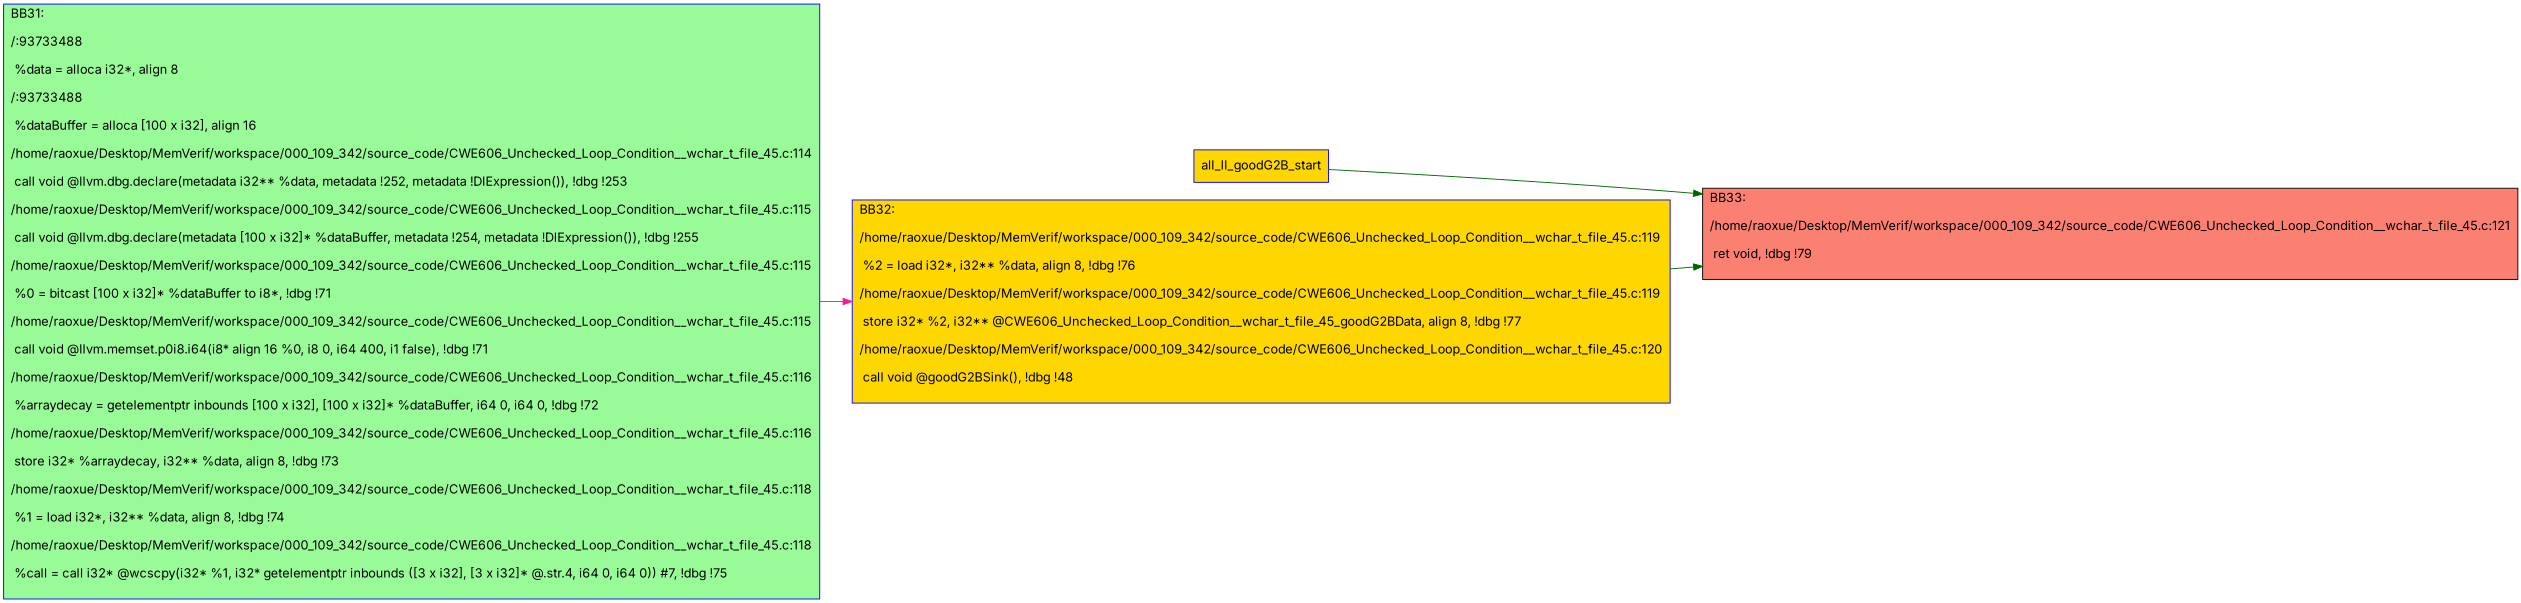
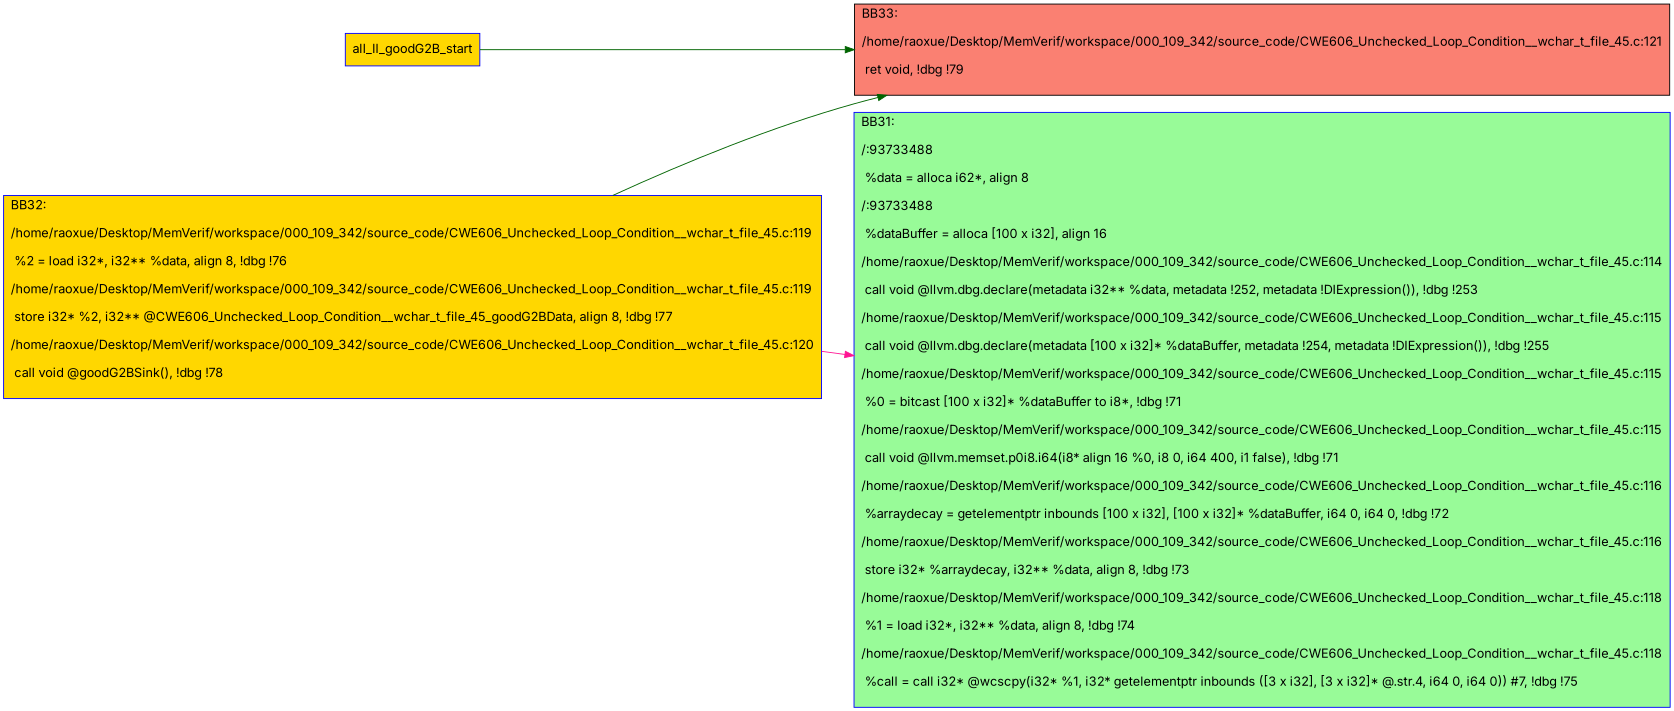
  digraph {
    fontname=Inter
    rankdir=LR
    node [color=blue fillcolor=gold fontname=Inter shape=record style=filled]
    edge [color=darkgreen fontname=Inter]
    n1 [label="{all_ll_goodG2B_start}"]
    n2 [color=black fillcolor=salmon label="{BB33:\l\l/home/raoxue/Desktop/MemVerif/workspace/000_109_342/source_code/CWE606_Unchecked_Loop_Condition__wchar_t_file_45.c:121\l\n  ret void, !dbg !79\l\n}"]
-   n3 [fillcolor=palegreen label="{BB31:\l\l/:93733488\l\n  %data = alloca i32*, align 8\l\n/:93733488\l\n  %dataBuffer = alloca [100 x i32], align 16\l\n/home/raoxue/Desktop/MemVerif/workspace/000_109_342/source_code/CWE606_Unchecked_Loop_Condition__wchar_t_file_45.c:114\l\n  call void @llvm.dbg.declare(metadata i32** %data, metadata !252, metadata !DIExpression()), !dbg !253\l\n/home/raoxue/Desktop/MemVerif/workspace/000_109_342/source_code/CWE606_Unchecked_Loop_Condition__wchar_t_file_45.c:115\l\n  call void @llvm.dbg.declare(metadata [100 x i32]* %dataBuffer, metadata !254, metadata !DIExpression()), !dbg !255\l\n/home/raoxue/Desktop/MemVerif/workspace/000_109_342/source_code/CWE606_Unchecked_Loop_Condition__wchar_t_file_45.c:115\l\n  %0 = bitcast [100 x i32]* %dataBuffer to i8*, !dbg !71\l\n/home/raoxue/Desktop/MemVerif/workspace/000_109_342/source_code/CWE606_Unchecked_Loop_Condition__wchar_t_file_45.c:115\l\n  call void @llvm.memset.p0i8.i64(i8* align 16 %0, i8 0, i64 400, i1 false), !dbg !71\l\n/home/raoxue/Desktop/MemVerif/workspace/000_109_342/source_code/CWE606_Unchecked_Loop_Condition__wchar_t_file_45.c:116\l\n  %arraydecay = getelementptr inbounds [100 x i32], [100 x i32]* %dataBuffer, i64 0, i64 0, !dbg !72\l\n/home/raoxue/Desktop/MemVerif/workspace/000_109_342/source_code/CWE606_Unchecked_Loop_Condition__wchar_t_file_45.c:116\l\n  store i32* %arraydecay, i32** %data, align 8, !dbg !73\l\n/home/raoxue/Desktop/MemVerif/workspace/000_109_342/source_code/CWE606_Unchecked_Loop_Condition__wchar_t_file_45.c:118\l\n  %1 = load i32*, i32** %data, align 8, !dbg !74\l\n/home/raoxue/Desktop/MemVerif/workspace/000_109_342/source_code/CWE606_Unchecked_Loop_Condition__wchar_t_file_45.c:118\l\n  %call = call i32* @wcscpy(i32* %1, i32* getelementptr inbounds ([3 x i32], [3 x i32]* @.str.4, i64 0, i64 0)) #7, !dbg !75\l\n}"]
-   n4 [label="{BB32:\l\l/home/raoxue/Desktop/MemVerif/workspace/000_109_342/source_code/CWE606_Unchecked_Loop_Condition__wchar_t_file_45.c:119\l\n  %2 = load i32*, i32** %data, align 8, !dbg !76\l\n/home/raoxue/Desktop/MemVerif/workspace/000_109_342/source_code/CWE606_Unchecked_Loop_Condition__wchar_t_file_45.c:119\l\n  store i32* %2, i32** @CWE606_Unchecked_Loop_Condition__wchar_t_file_45_goodG2BData, align 8, !dbg !77\l\n/home/raoxue/Desktop/MemVerif/workspace/000_109_342/source_code/CWE606_Unchecked_Loop_Condition__wchar_t_file_45.c:120\l\n  call void @goodG2BSink(), !dbg !48\l\n}"]
+   n3 [fillcolor=palegreen label="{BB31:\l\l/:93733488\l\n  %data = alloca i62*, align 8\l\n/:93733488\l\n  %dataBuffer = alloca [100 x i32], align 16\l\n/home/raoxue/Desktop/MemVerif/workspace/000_109_342/source_code/CWE606_Unchecked_Loop_Condition__wchar_t_file_45.c:114\l\n  call void @llvm.dbg.declare(metadata i32** %data, metadata !252, metadata !DIExpression()), !dbg !253\l\n/home/raoxue/Desktop/MemVerif/workspace/000_109_342/source_code/CWE606_Unchecked_Loop_Condition__wchar_t_file_45.c:115\l\n  call void @llvm.dbg.declare(metadata [100 x i32]* %dataBuffer, metadata !254, metadata !DIExpression()), !dbg !255\l\n/home/raoxue/Desktop/MemVerif/workspace/000_109_342/source_code/CWE606_Unchecked_Loop_Condition__wchar_t_file_45.c:115\l\n  %0 = bitcast [100 x i32]* %dataBuffer to i8*, !dbg !71\l\n/home/raoxue/Desktop/MemVerif/workspace/000_109_342/source_code/CWE606_Unchecked_Loop_Condition__wchar_t_file_45.c:115\l\n  call void @llvm.memset.p0i8.i64(i8* align 16 %0, i8 0, i64 400, i1 false), !dbg !71\l\n/home/raoxue/Desktop/MemVerif/workspace/000_109_342/source_code/CWE606_Unchecked_Loop_Condition__wchar_t_file_45.c:116\l\n  %arraydecay = getelementptr inbounds [100 x i32], [100 x i32]* %dataBuffer, i64 0, i64 0, !dbg !72\l\n/home/raoxue/Desktop/MemVerif/workspace/000_109_342/source_code/CWE606_Unchecked_Loop_Condition__wchar_t_file_45.c:116\l\n  store i32* %arraydecay, i32** %data, align 8, !dbg !73\l\n/home/raoxue/Desktop/MemVerif/workspace/000_109_342/source_code/CWE606_Unchecked_Loop_Condition__wchar_t_file_45.c:118\l\n  %1 = load i32*, i32** %data, align 8, !dbg !74\l\n/home/raoxue/Desktop/MemVerif/workspace/000_109_342/source_code/CWE606_Unchecked_Loop_Condition__wchar_t_file_45.c:118\l\n  %call = call i32* @wcscpy(i32* %1, i32* getelementptr inbounds ([3 x i32], [3 x i32]* @.str.4, i64 0, i64 0)) #7, !dbg !75\l\n}"]
+   n4 [label="{BB32:\l\l/home/raoxue/Desktop/MemVerif/workspace/000_109_342/source_code/CWE606_Unchecked_Loop_Condition__wchar_t_file_45.c:119\l\n  %2 = load i32*, i32** %data, align 8, !dbg !76\l\n/home/raoxue/Desktop/MemVerif/workspace/000_109_342/source_code/CWE606_Unchecked_Loop_Condition__wchar_t_file_45.c:119\l\n  store i32* %2, i32** @CWE606_Unchecked_Loop_Condition__wchar_t_file_45_goodG2BData, align 8, !dbg !77\l\n/home/raoxue/Desktop/MemVerif/workspace/000_109_342/source_code/CWE606_Unchecked_Loop_Condition__wchar_t_file_45.c:120\l\n  call void @goodG2BSink(), !dbg !78\l\n}"]
    n1 -> n2
-   n3 -> n4 [color=deeppink]
+   n4 -> n3 [color=deeppink]
    n4 -> n2
  }
